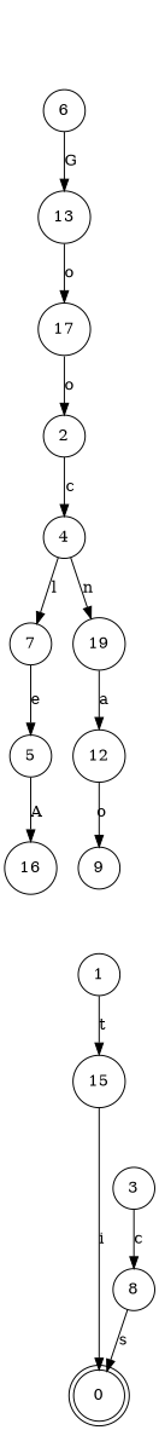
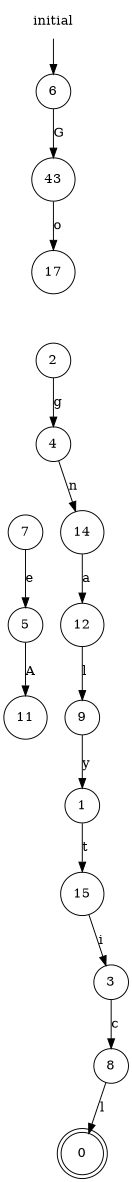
  digraph {
    rankdir=TB
    node [shape=circle]
    0 [shape=doublecircle]
    1
    15
    3
    8
    2
    4
    7
-   14 [label=19]
+   14
    5
-   11 [label=16]
+   11
    12
    6
-   13
+   13 [label=43]
    n15 [label=17]
+   initial [shape=plaintext]
    9
    1 -> 15 [label=t]
-   15 -> 0 [label=i]
+   15 -> 3 [label=i]
    3 -> 8 [label=c]
-   8 -> 0 [label=s]
-   2 -> 4 [label=c]
-   4 -> 7 [label=l]
+   8 -> 0 [label=l]
+   2 -> 4 [label=g]
    4 -> 14 [label=n]
    7 -> 5 [label=e]
    14 -> 12 [label=a]
    5 -> 11 [label=A]
-   12 -> 9 [label=o]
+   12 -> 9 [label=l]
    6 -> 13 [label=G]
    13 -> n15 [label=o]
-   n15 -> 2 [label=o]
+   initial -> 6
+   9 -> 1 [label=y]
  }
